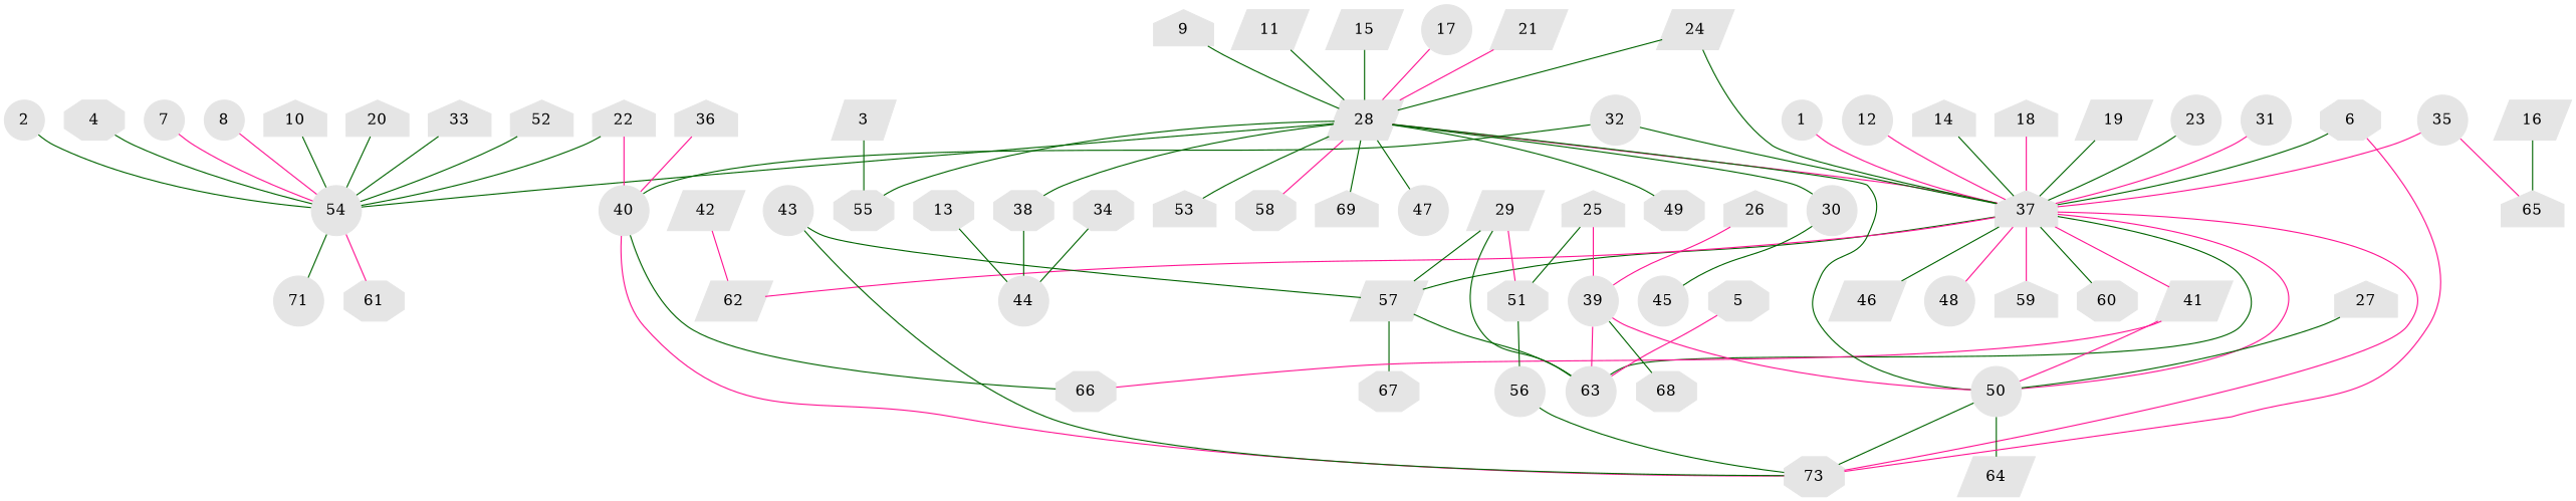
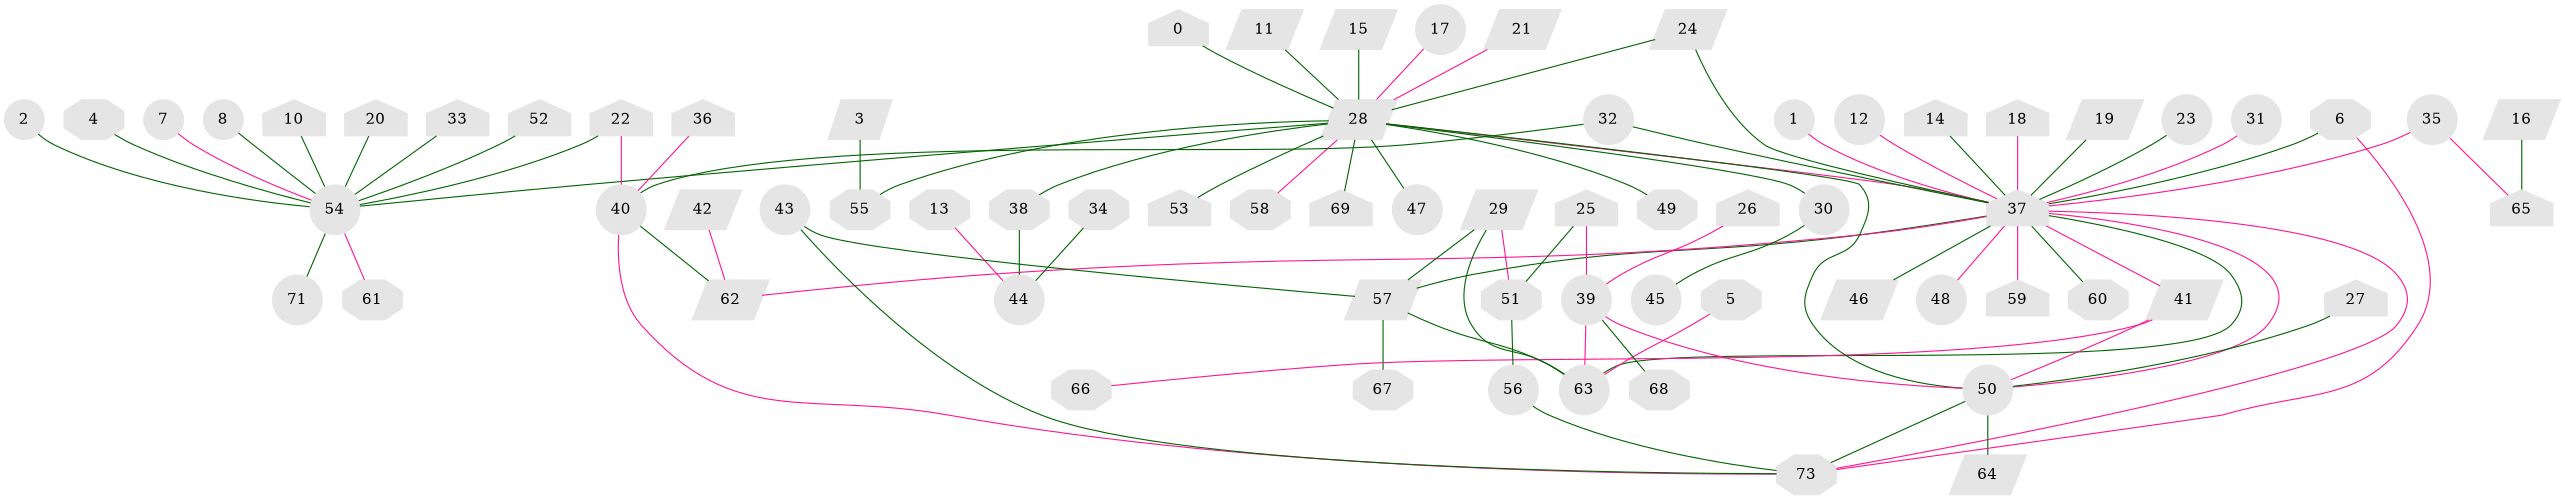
  graph {
    node [color=gray90 shape=circle style=filled]
    edge [color=darkgreen weight=1.0]
    37 [shape=house]
    1
    63
    n4 [label=73 shape=octagon]
    50
    57 [shape=parallelogram]
    41 [shape=parallelogram]
    46 [shape=parallelogram]
    48
    59 [shape=house]
    60 [shape=octagon]
    62 [shape=parallelogram]
    2
    54
    61 [shape=octagon]
    71
    3 [shape=parallelogram]
    55 [shape=octagon]
    4 [shape=octagon]
    5 [shape=octagon]
    6 [shape=octagon]
    7
    8
-   9 [shape=house]
+   9 [shape=house label=0]
    28 [shape=parallelogram]
    30
    38 [shape=octagon]
    47
    49 [shape=octagon]
    53 [shape=house]
    58 [shape=octagon]
    69 [shape=house]
    10 [shape=house]
    11 [shape=parallelogram]
    12
    13 [shape=octagon]
    44
    14 [shape=house]
    15 [shape=parallelogram]
    16 [shape=parallelogram]
    65 [shape=house]
    17
    18 [shape=house]
    19 [shape=parallelogram]
    20 [shape=house]
    21 [shape=parallelogram]
    22 [shape=house]
    40
    66 [shape=octagon]
    23
    24 [shape=parallelogram]
    25 [shape=house]
    39
    51 [shape=octagon]
    68 [shape=octagon]
    56
    26 [shape=house]
    27 [shape=house]
    64 [shape=parallelogram]
    45
    29 [shape=parallelogram]
    67 [shape=octagon]
    31
    32
    33 [shape=house]
    34 [shape=octagon]
    35
    36 [shape=house]
    42 [shape=parallelogram]
    43
    52 [shape=house]
    37 -- 63
    37 -- n4 [color=deeppink]
    37 -- 50 [color=deeppink]
    37 -- 57
    37 -- 41 [color=deeppink]
    37 -- 46
    37 -- 48 [color=deeppink]
    37 -- 59 [color=deeppink]
    37 -- 60
    37 -- 62 [color=deeppink]
    1 -- 37 [color=deeppink]
    50 -- n4
    50 -- 64
    57 -- 63
    57 -- 67
    41 -- 50 [color=deeppink]
    41 -- 66 [color=deeppink]
    2 -- 54
    54 -- 61 [color=deeppink]
    54 -- 71
    3 -- 55
    4 -- 54
    5 -- 63 [color=deeppink]
    6 -- 37
    6 -- n4 [color=deeppink]
    7 -- 54 [color=deeppink]
-   8 -- 54 [color=deeppink]
+   8 -- 54
    9 -- 28
    28 -- 37 [color=deeppink]
    28 -- 50
    28 -- 54
    28 -- 55
    28 -- 30
    28 -- 38
    28 -- 47
    28 -- 49
    28 -- 53
    28 -- 58 [color=deeppink]
    28 -- 69
    30 -- 45
    38 -- 44
    10 -- 54
    11 -- 28
    12 -- 37 [color=deeppink]
-   13 -- 44
+   13 -- 44 [color=deeppink]
    14 -- 37
    15 -- 28
    16 -- 65
    17 -- 28 [color=deeppink]
    18 -- 37 [color=deeppink]
    19 -- 37
    20 -- 54
    21 -- 28 [color=deeppink]
    22 -- 54
    22 -- 40 [color=deeppink]
    40 -- n4 [color=deeppink]
-   40 -- 66
+   40 -- 62
    23 -- 37
    24 -- 37
    24 -- 28
    25 -- 39 [color=deeppink]
    25 -- 51
    39 -- 63 [color=deeppink]
    39 -- 50 [color=deeppink]
    39 -- 68
    51 -- 56
    56 -- n4
    26 -- 39 [color=deeppink]
    27 -- 50
    29 -- 63
    29 -- 57
    29 -- 51 [color=deeppink]
    31 -- 37 [color=deeppink]
    32 -- 37
    32 -- 40
    33 -- 54
    34 -- 44
    35 -- 37 [color=deeppink]
    35 -- 65 [color=deeppink]
    36 -- 40 [color=deeppink]
    42 -- 62 [color=deeppink]
    43 -- n4
    43 -- 57
    52 -- 54
  }
